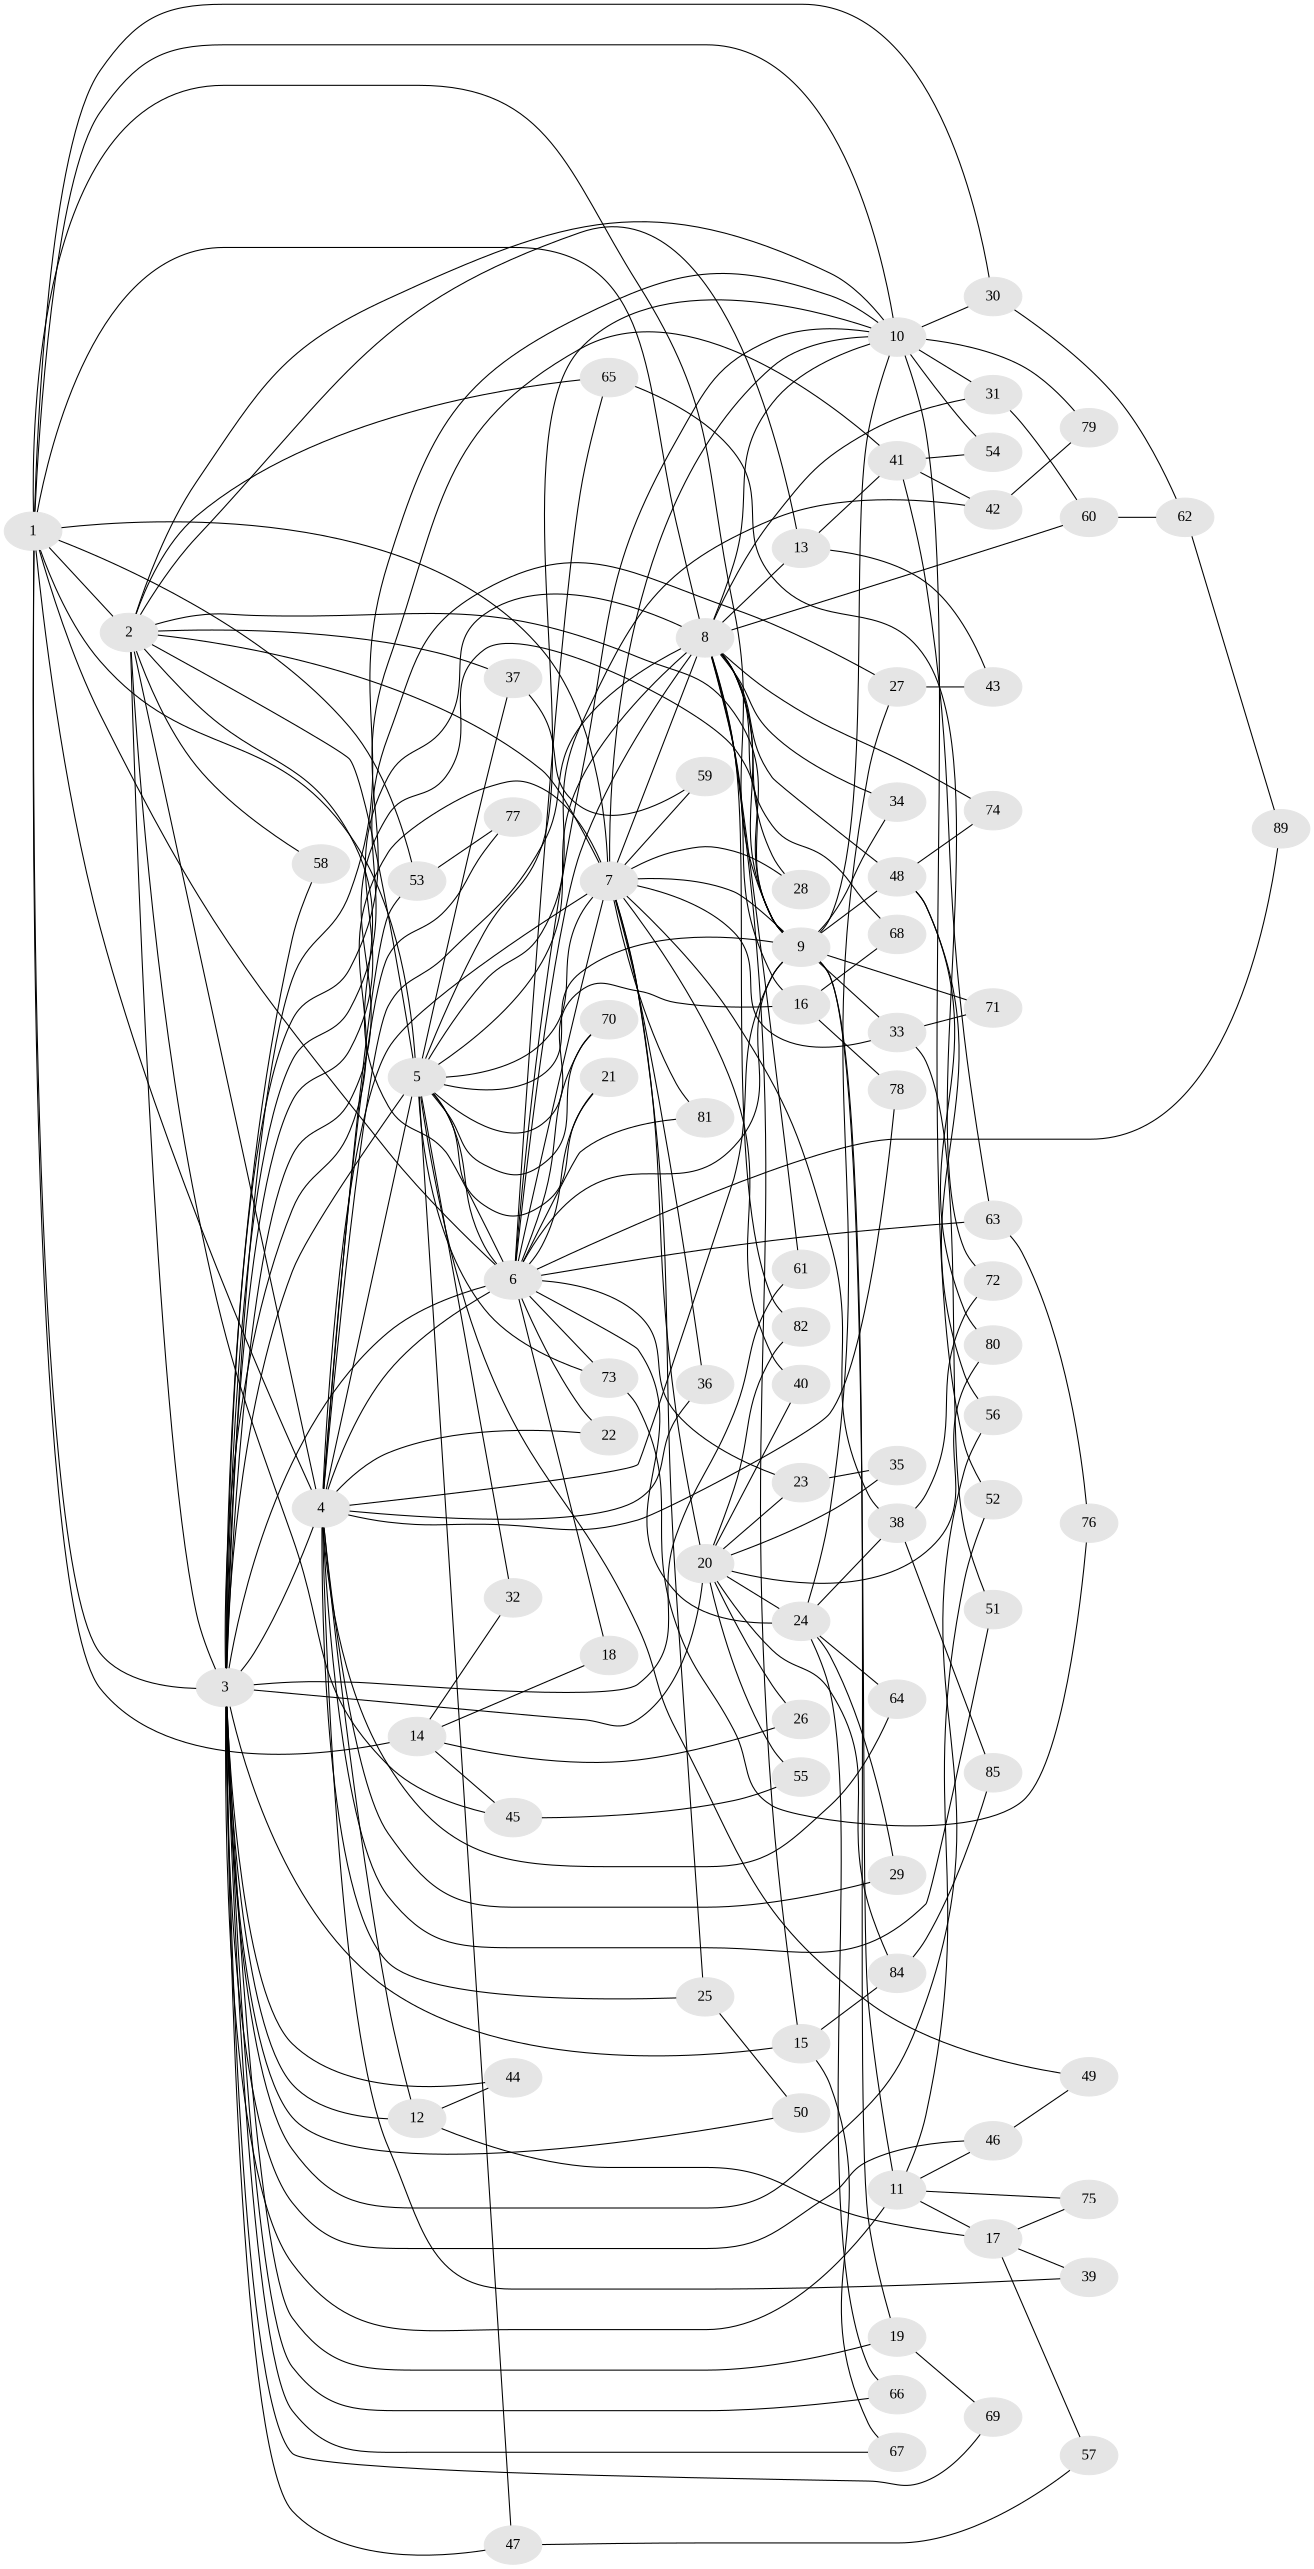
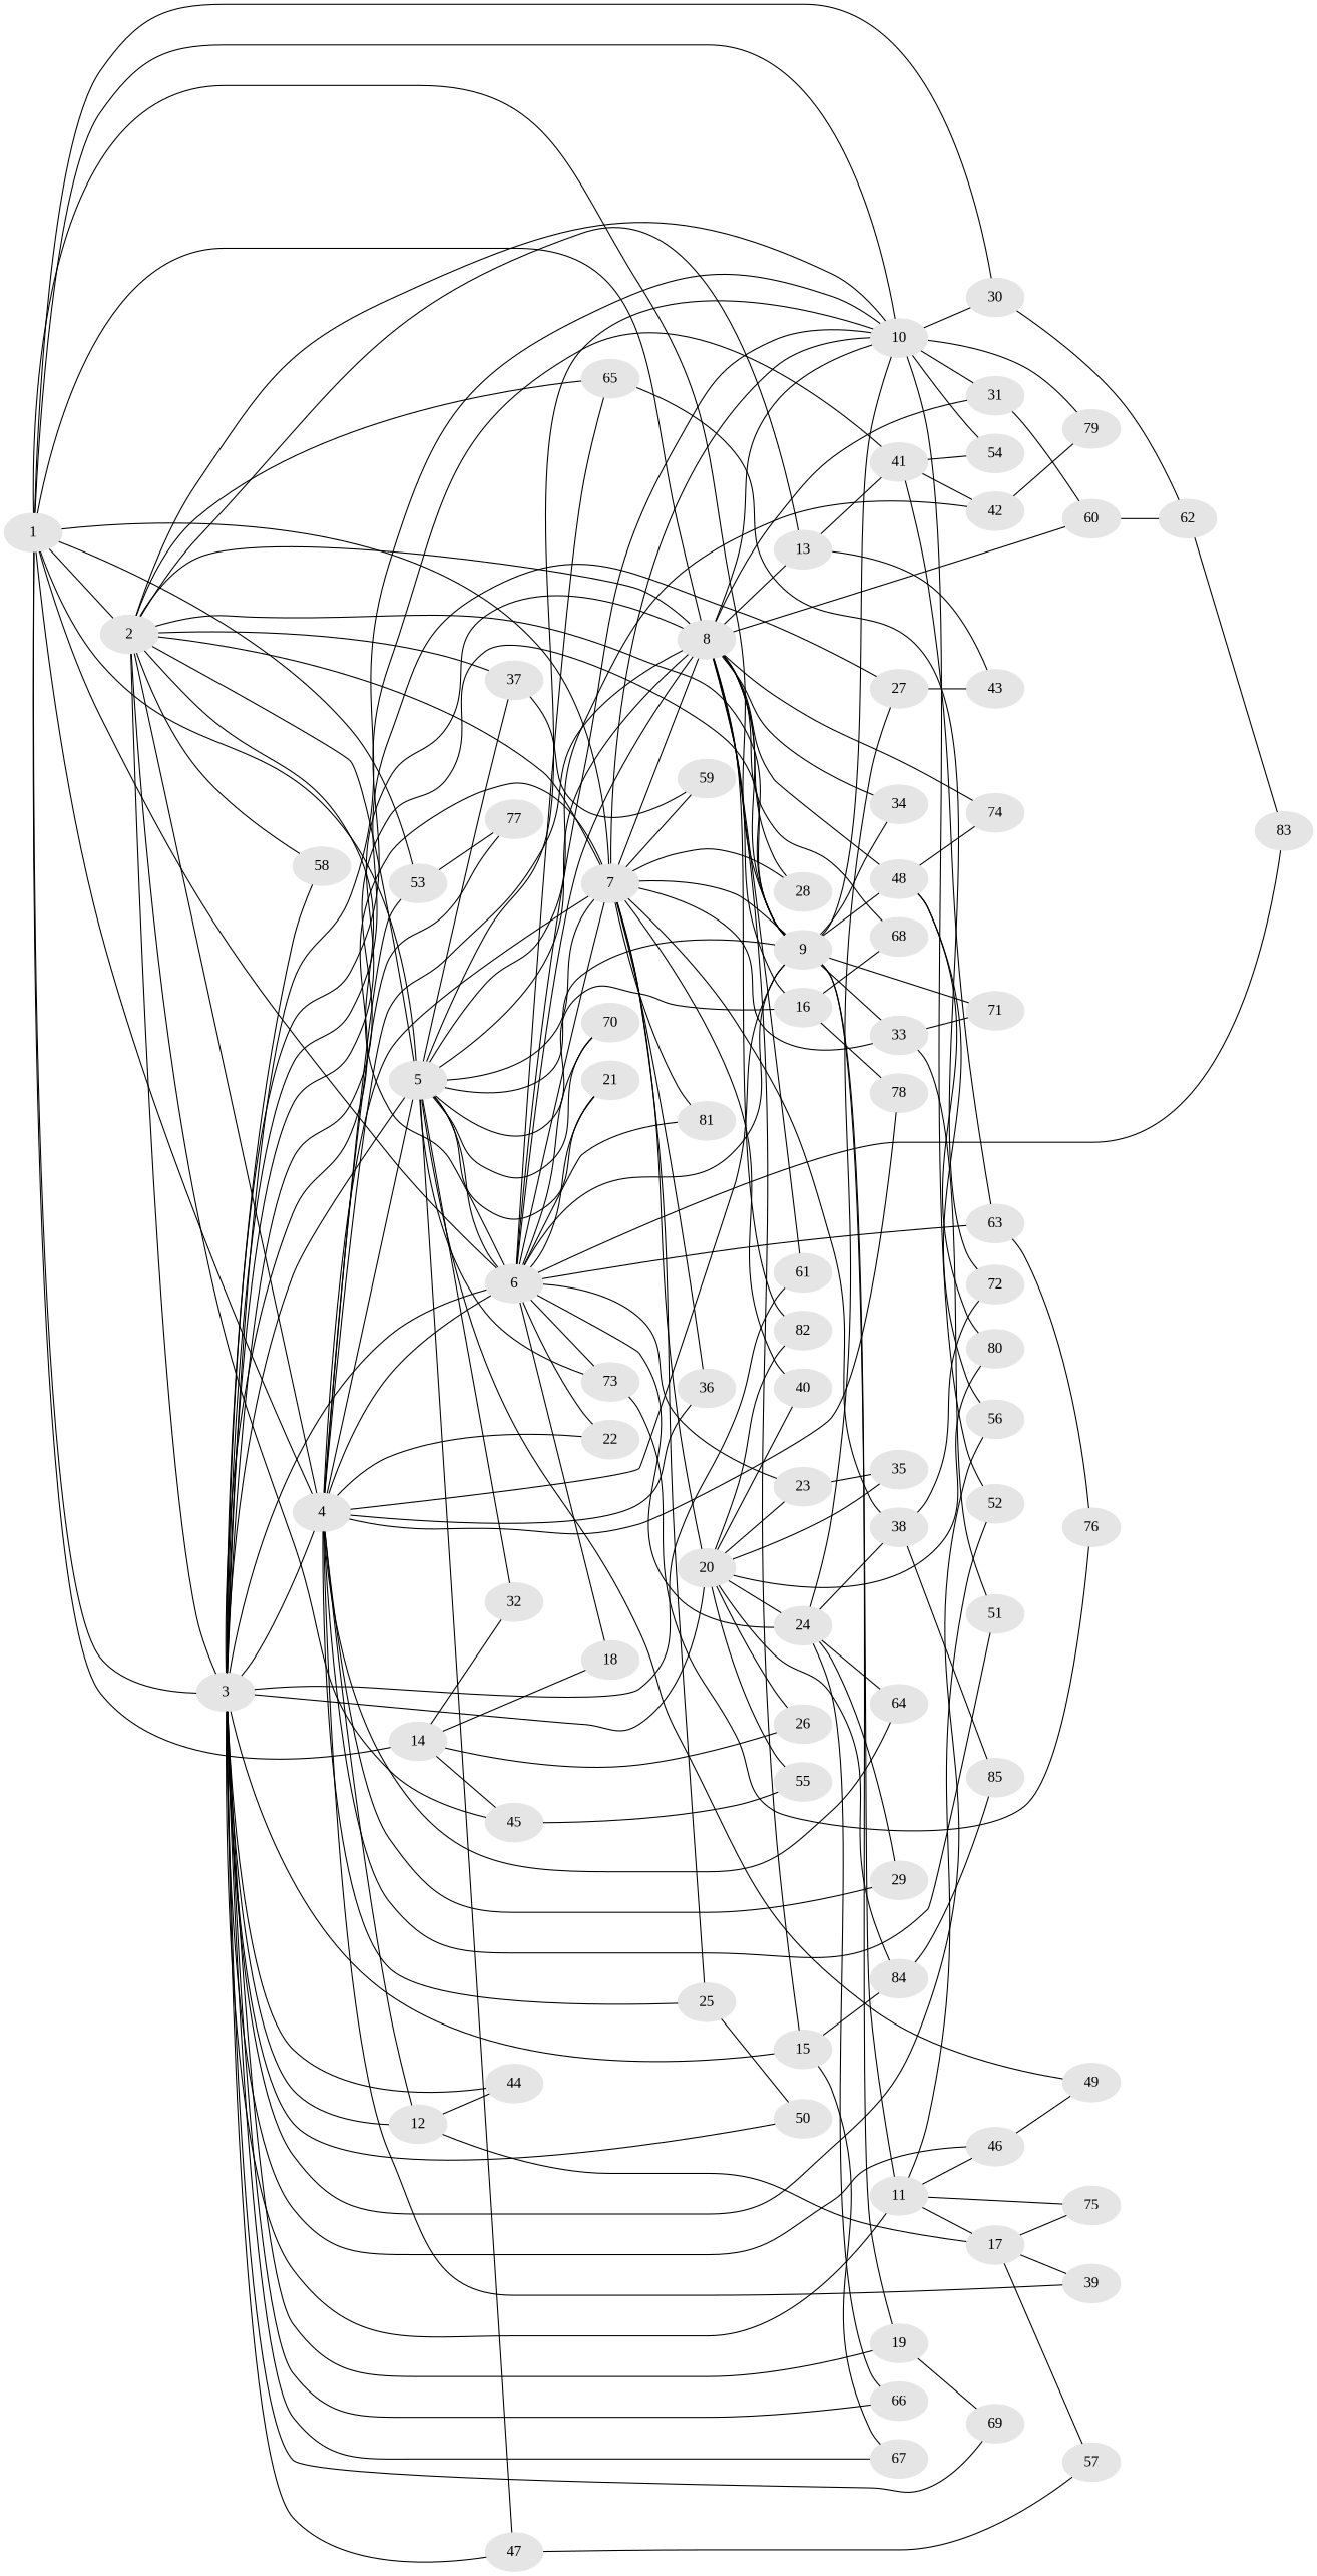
  graph {
    fontname="Liberation Serif"
    rankdir=LR
    node [color=gray90 fontname="Liberation Serif" style=filled]
    edge [fontname="Liberation Serif"]
    1
    2
    3
    4
    5
    6
    7
    8
    9
    10
    14
    30
    53
    13
    37
    45
    58
    65
    11
    12
    15
    19
    20
    27
    41
    44
    46
    47
    50
    56
    61
    66
    67
    69
    22
    25
    29
    36
    39
    51
    64
    77
    78
    16
    21
    32
    42
    49
    70
    73
    18
    23
    24
    63
    81
-   83 [label=89]
+   83
    28
    33
    38
    40
    59
    31
    34
    60
    68
    74
    82
    48
    71
    52
    54
    79
    26
    62
    43
    55
    72
    17
    75
    84
    35
    80
    57
    76
    85
    1 -- 2
    1 -- 3
    1 -- 4
    1 -- 5
    1 -- 6
    1 -- 7
    1 -- 8
    1 -- 9
    1 -- 10
    1 -- 14
    1 -- 30
    1 -- 53
    2 -- 3
    2 -- 4
    2 -- 5
    2 -- 6
    2 -- 7
+   2 -- 8
    2 -- 9
    2 -- 10
    2 -- 13
    2 -- 37
    2 -- 45
    2 -- 58
    2 -- 65
    3 -- 4
    3 -- 5
    3 -- 6
    3 -- 7
    3 -- 8
    3 -- 9
    3 -- 10
    3 -- 58
    3 -- 11
    3 -- 12
    3 -- 15
    3 -- 19
    3 -- 20
    3 -- 27
    3 -- 41
    3 -- 44
    3 -- 46
    3 -- 47
    3 -- 50
    3 -- 56
    3 -- 61
    3 -- 66
    3 -- 67
    3 -- 69
    4 -- 5
    4 -- 6
    4 -- 7
    4 -- 8
    4 -- 9
    4 -- 53
    4 -- 12
    4 -- 22
    4 -- 25
    4 -- 29
    4 -- 36
    4 -- 39
    4 -- 51
    4 -- 64
    4 -- 77
    4 -- 78
    5 -- 6
    5 -- 7
    5 -- 8
    5 -- 9
    5 -- 10
    5 -- 37
    5 -- 47
    5 -- 16
    5 -- 21
    5 -- 32
    5 -- 42
    5 -- 49
    5 -- 70
    5 -- 73
    6 -- 7
    6 -- 8
    6 -- 9
    6 -- 10
    6 -- 65
    6 -- 22
    6 -- 21
    6 -- 70
    6 -- 73
    6 -- 18
    6 -- 23
    6 -- 24
    6 -- 63
    6 -- 81
    6 -- 83
    7 -- 8
    7 -- 9
    7 -- 10
    7 -- 20
    7 -- 25
    7 -- 36
    7 -- 81
    7 -- 28
    7 -- 33
    7 -- 38
    7 -- 40
    7 -- 59
    8 -- 9
    8 -- 10
    8 -- 13
    8 -- 15
    8 -- 61
    8 -- 16
    8 -- 28
    8 -- 31
    8 -- 34
    8 -- 60
    8 -- 68
    8 -- 74
    8 -- 82
    8 -- 48
    9 -- 10
    9 -- 11
    9 -- 19
    9 -- 33
    9 -- 34
    9 -- 48
    9 -- 71
    10 -- 30
    10 -- 31
    10 -- 52
    10 -- 54
    10 -- 79
    14 -- 45
    14 -- 32
    14 -- 18
    14 -- 26
    30 -- 62
    53 -- 77
    13 -- 41
    13 -- 43
    37 -- 59
    45 -- 55
    65 -- 72
    11 -- 46
    11 -- 52
    11 -- 17
    11 -- 75
    12 -- 44
    12 -- 17
    15 -- 67
    15 -- 84
    19 -- 69
    20 -- 23
    20 -- 24
    20 -- 40
    20 -- 82
    20 -- 26
    20 -- 55
    20 -- 84
    20 -- 35
    20 -- 80
    27 -- 43
    41 -- 42
    41 -- 63
    41 -- 54
    46 -- 49
    47 -- 57
    25 -- 50
    16 -- 78
    16 -- 68
    42 -- 79
    73 -- 76
    23 -- 35
    24 -- 27
    24 -- 66
    24 -- 29
    24 -- 64
    24 -- 38
    63 -- 76
    33 -- 51
    33 -- 71
    38 -- 72
    38 -- 85
    31 -- 60
    60 -- 62
    48 -- 56
    48 -- 74
    48 -- 80
    62 -- 83
    17 -- 39
    17 -- 75
    17 -- 57
    84 -- 85
  }
